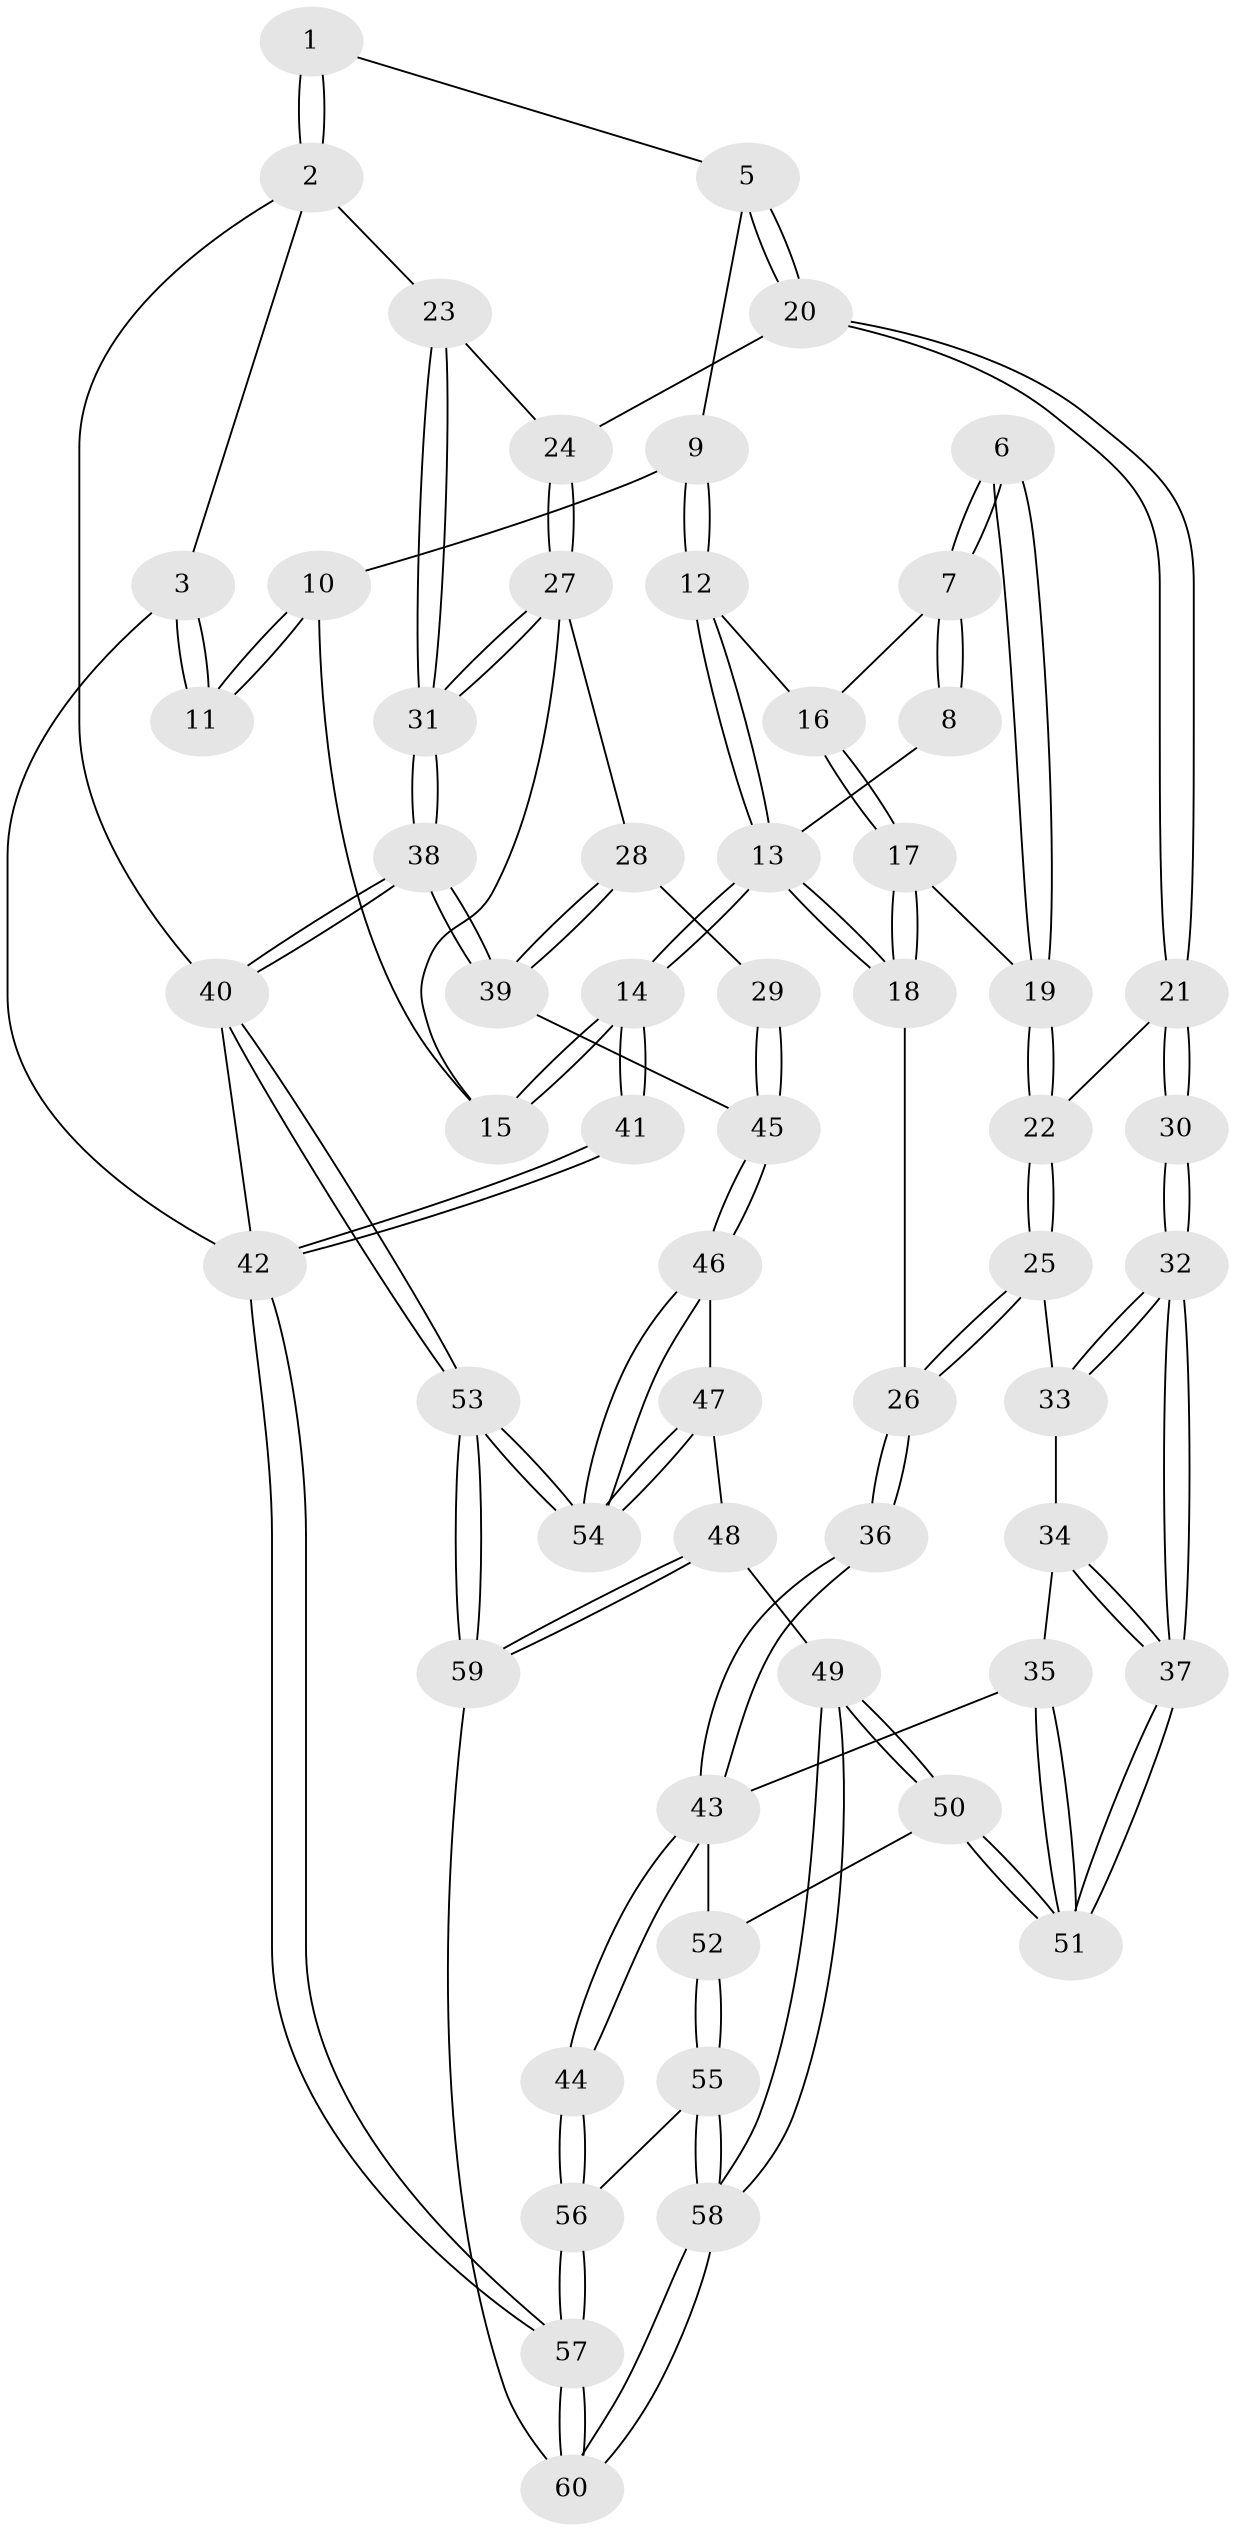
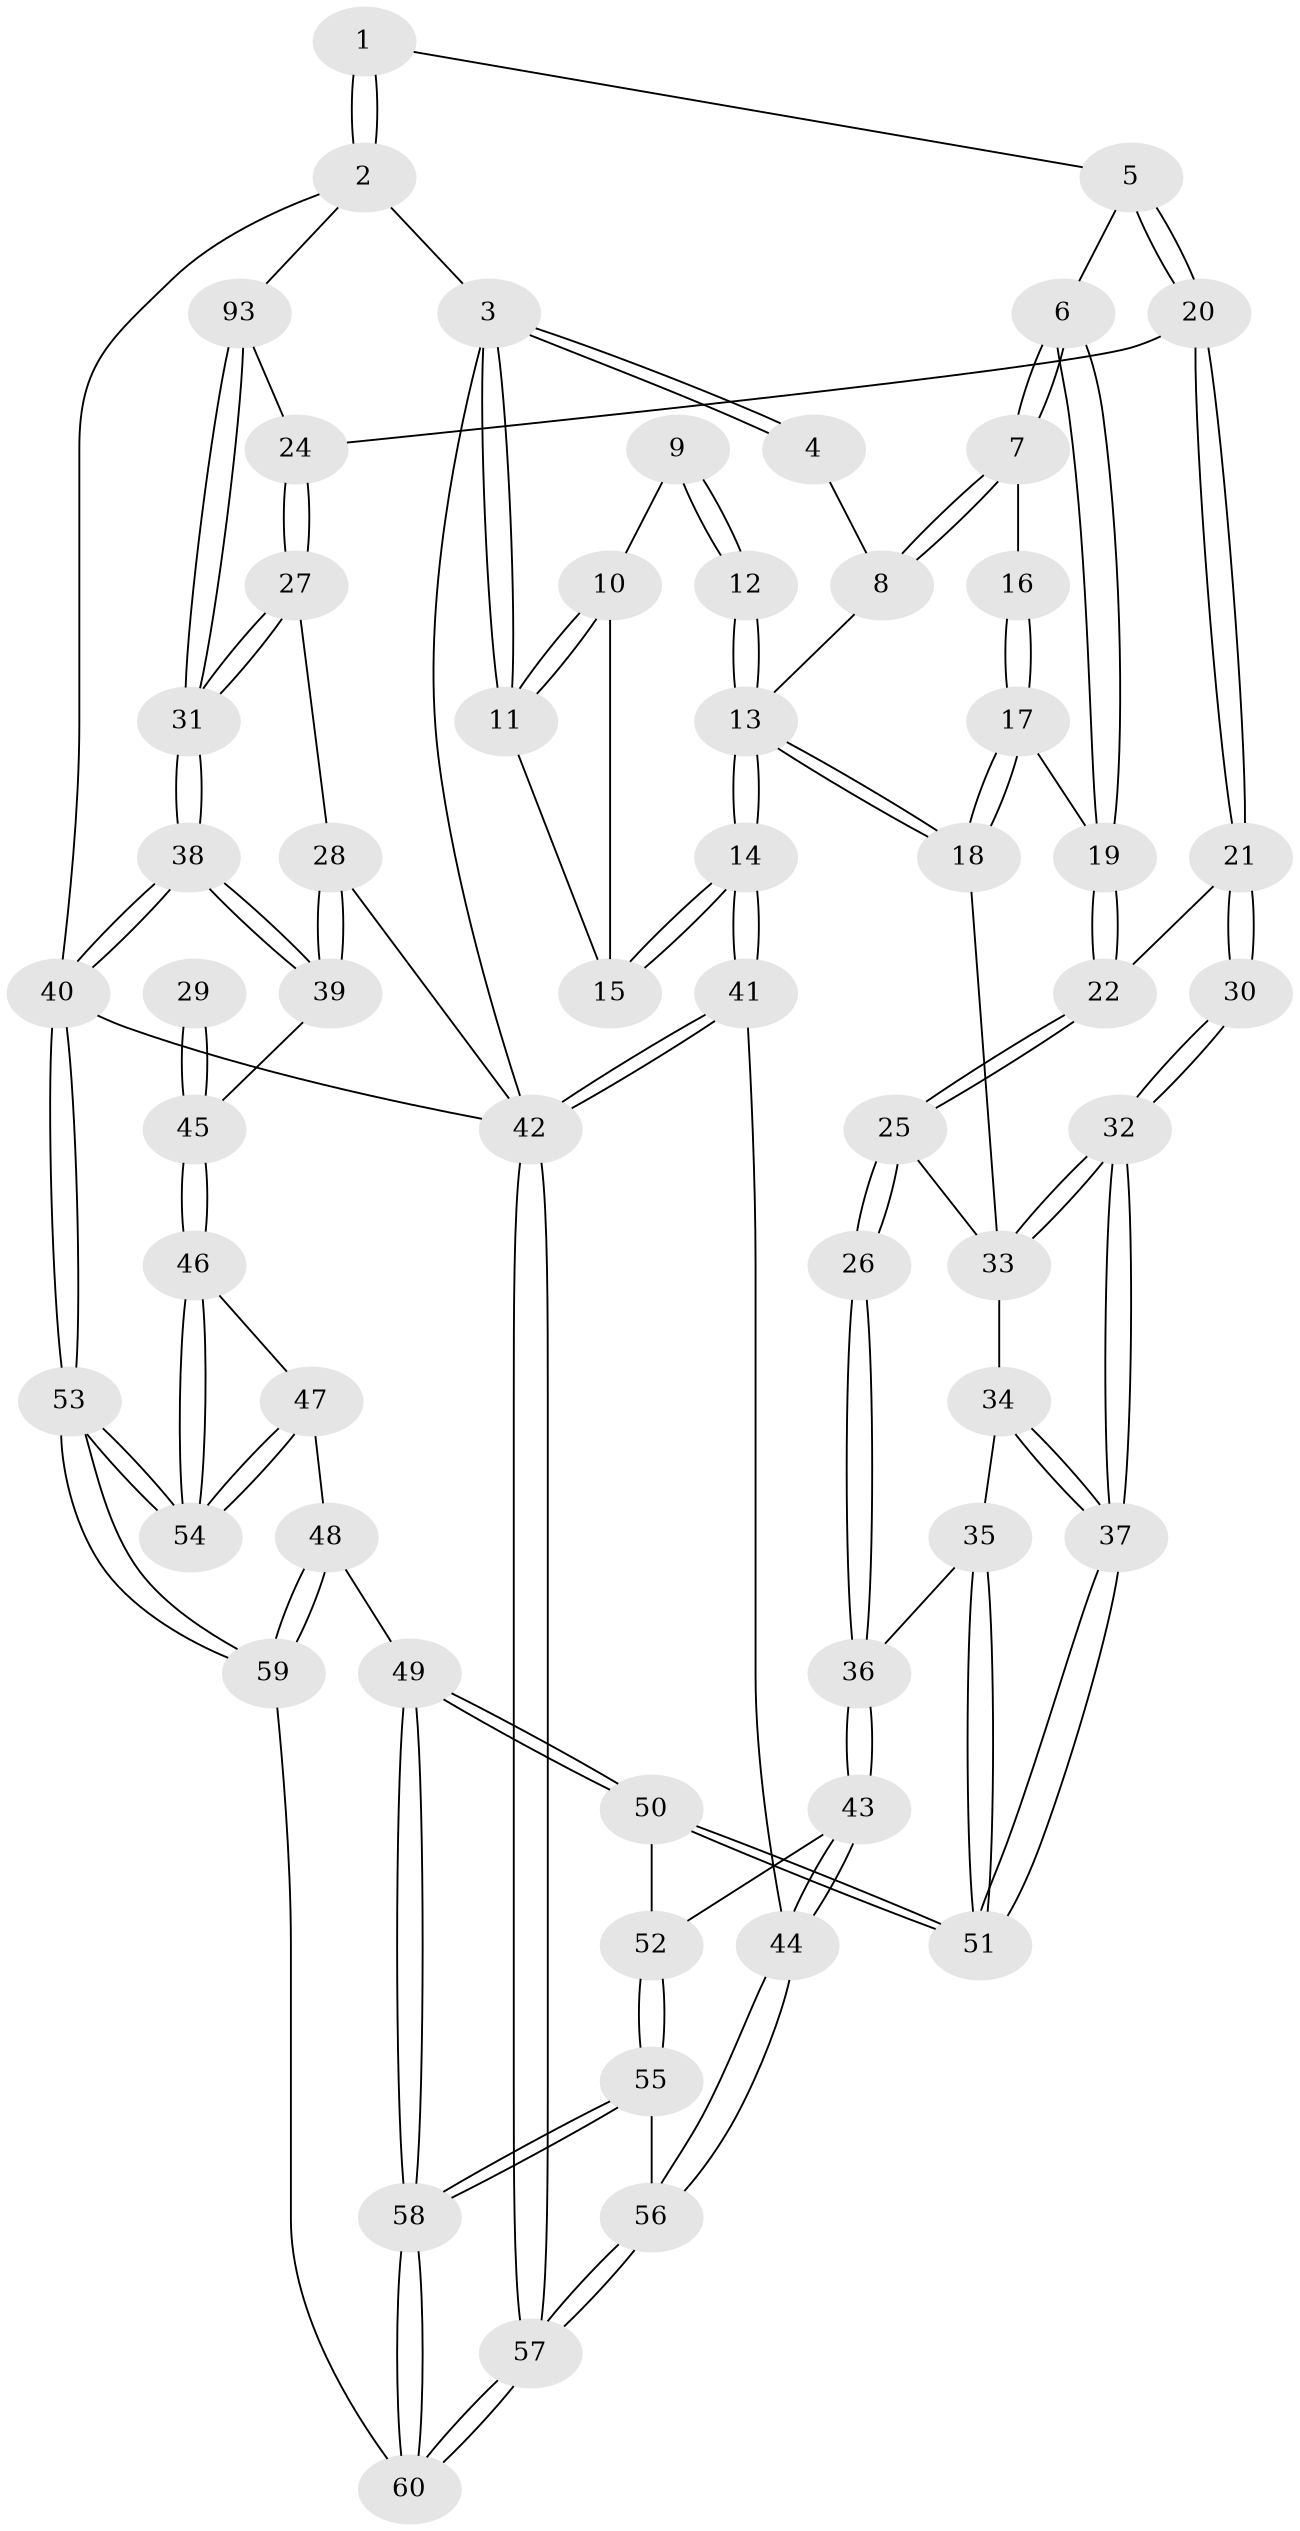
  graph {
    node [color=gray90 style=filled]
    1
    2
    5
    3
-   23
+   23 [label=93]
    40
    6
    20
+   4
    11
    42
    24
    31
    53
    8
    15
    57
    13
    7
    19
    21
    16
    22
    17
    9
    10
    12
    14
    18
    41
    26
    44
    36
    25
    30
    27
    32
    33
    38
    28
    34
    43
    29
    39
    45
    46
    37
    51
    35
    52
    54
    59
    56
    60
    55
    47
    48
    49
    50
    58
    1 -- 2
    1 -- 2
    1 -- 5
    2 -- 3
    2 -- 23
    2 -- 40
-   5 -- 9
+   5 -- 6
    5 -- 20
    5 -- 20
+   3 -- 4
+   3 -- 4
    3 -- 11
    3 -- 11
    3 -- 42
    23 -- 24
    23 -- 31
    23 -- 31
    40 -- 42
    40 -- 53
    40 -- 53
    6 -- 7
    6 -- 7
    6 -- 19
    6 -- 19
    20 -- 24
    20 -- 21
    20 -- 21
-   27 -- 15
+   4 -- 8
+   11 -- 15
    42 -- 57
    42 -- 57
    24 -- 27
    24 -- 27
    31 -- 38
    31 -- 38
    53 -- 54
    53 -- 54
    53 -- 59
    53 -- 59
    8 -- 13
    57 -- 60
    57 -- 60
    13 -- 14
    13 -- 14
    13 -- 18
    13 -- 18
    7 -- 8
    7 -- 8
    7 -- 16
    19 -- 22
    19 -- 22
    21 -- 22
    21 -- 30
    21 -- 30
    16 -- 17
    16 -- 17
    22 -- 25
    22 -- 25
    17 -- 19
    17 -- 18
    17 -- 18
    9 -- 10
    9 -- 12
    9 -- 12
    10 -- 11
    10 -- 11
    10 -- 15
    12 -- 13
    12 -- 13
-   12 -- 16
    14 -- 15
    14 -- 15
    14 -- 41
    14 -- 41
-   18 -- 26
+   18 -- 33
    41 -- 42
    41 -- 42
+   41 -- 44
    26 -- 36
    26 -- 36
    44 -- 56
    44 -- 56
    36 -- 43
    36 -- 43
    25 -- 26
    25 -- 26
    25 -- 33
    30 -- 32
    30 -- 32
    27 -- 31
    27 -- 31
    27 -- 28
    32 -- 33
    32 -- 33
    32 -- 37
    32 -- 37
    33 -- 34
    38 -- 40
    38 -- 40
    38 -- 39
    38 -- 39
-   28 -- 29
+   28 -- 42
    28 -- 39
    28 -- 39
    34 -- 37
    34 -- 37
    34 -- 35
    43 -- 44
    43 -- 44
    43 -- 52
    29 -- 45
    29 -- 45
    39 -- 45
    45 -- 46
    45 -- 46
    46 -- 54
    46 -- 54
    46 -- 47
    37 -- 51
    37 -- 51
-   35 -- 43
+   35 -- 36
    35 -- 51
    35 -- 51
    52 -- 55
    52 -- 55
    59 -- 60
    56 -- 57
    56 -- 57
    55 -- 56
    55 -- 58
    55 -- 58
    47 -- 54
    47 -- 54
    47 -- 48
    48 -- 59
    48 -- 59
    48 -- 49
    49 -- 50
    49 -- 50
    49 -- 58
    49 -- 58
    50 -- 51
    50 -- 51
    50 -- 52
    58 -- 60
    58 -- 60
  }
